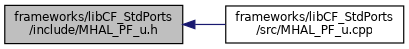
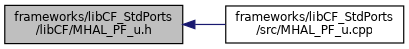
  digraph {
    rankdir=LR
    node [color=black fontname=Helvetica fontsize=10 shape=record style=filled]
-   n1 [fillcolor=grey75 fontcolor=black height=0.2 label="frameworks/libCF_StdPorts\l/include/MHAL_PF_u.h" width=0.4]
+   n1 [fillcolor=grey75 fontcolor=black height=0.2 label="frameworks/libCF_StdPorts\l/libCF/MHAL_PF_u.h" width=0.4]
    n2 [fillcolor=white height=0.2 label="frameworks/libCF_StdPorts\l/src/MHAL_PF_u.cpp" width=0.4]
    n1 -> n2 [color=midnightblue dir=back fontname=Helvetica fontsize=10 labelfontname=Helvetica labelfontsize=10 style=solid]
  }
